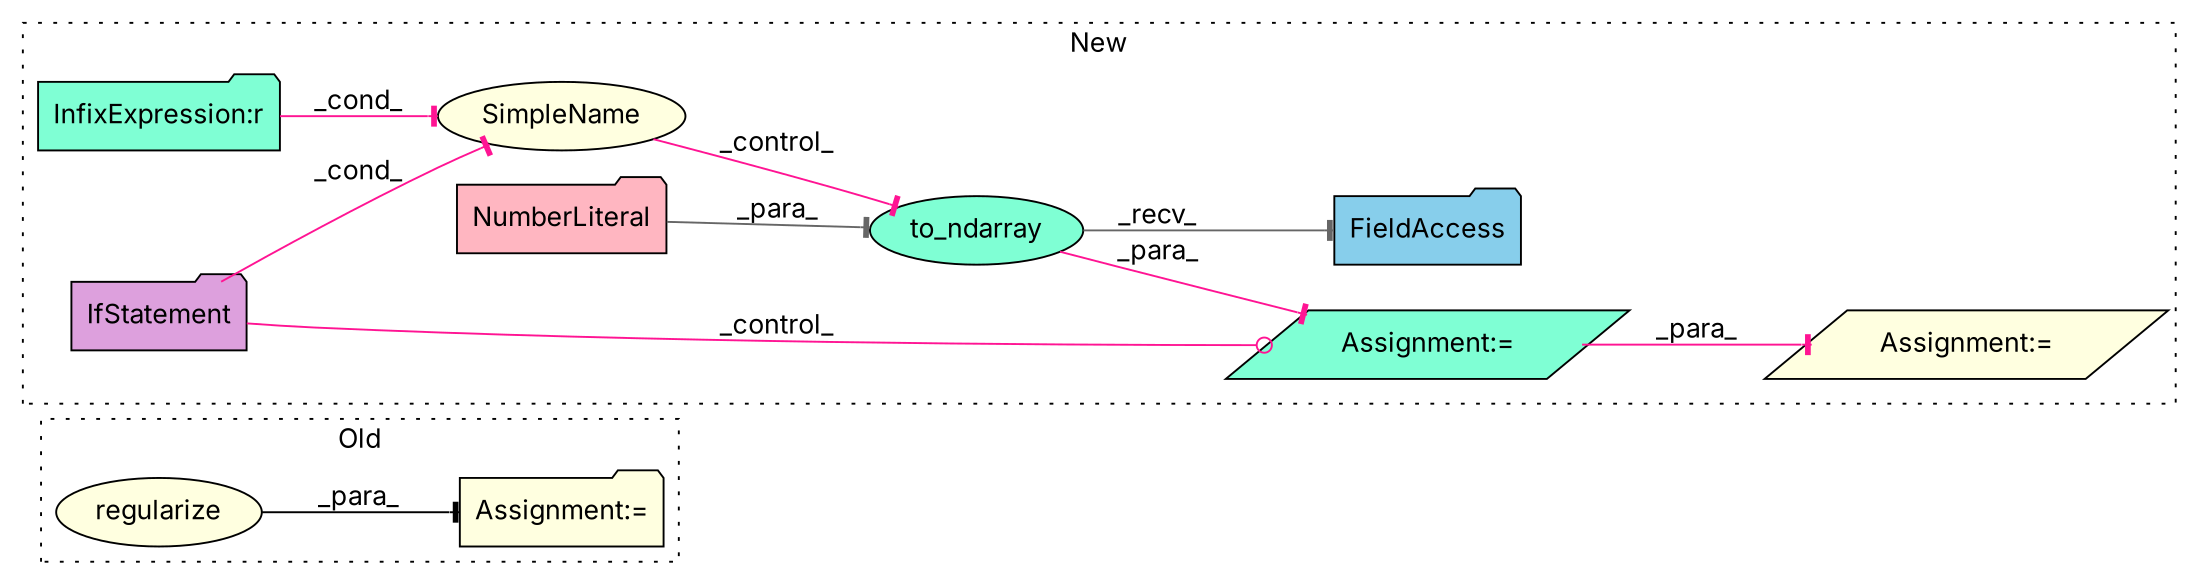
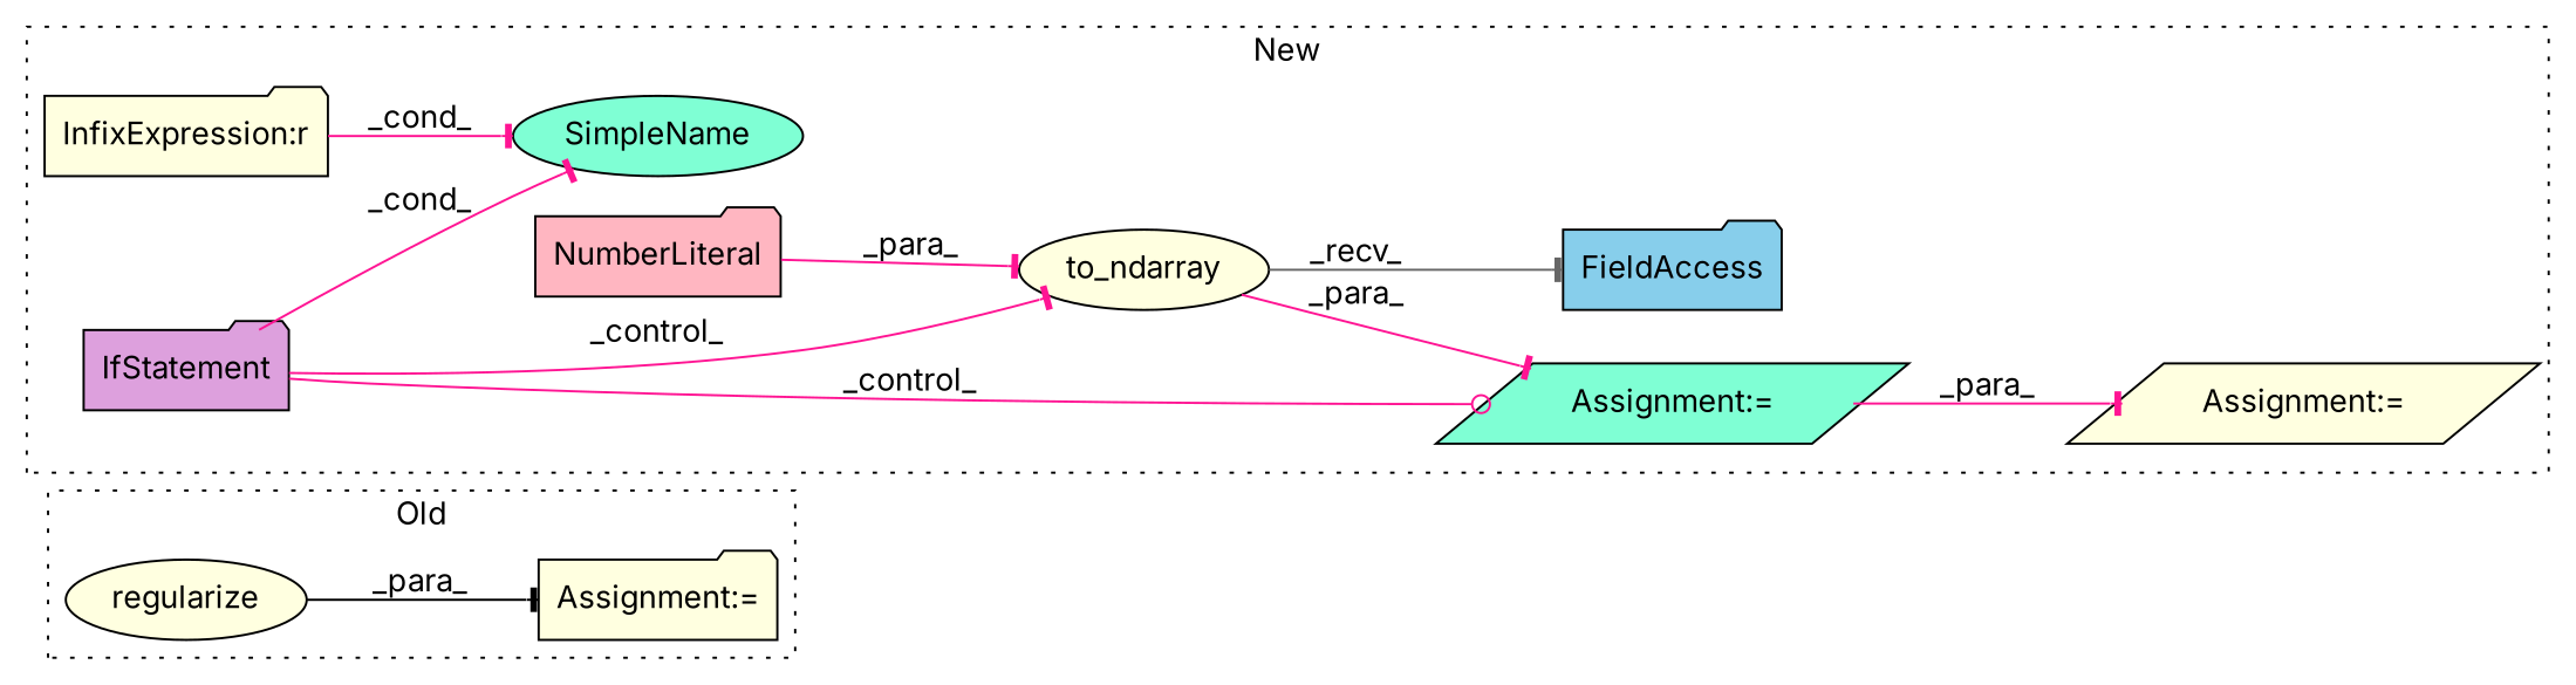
  digraph {
    fontname=Inter
    rankdir=LR
    node [a=7 fillcolor=lightyellow fontname=Inter l=1 shape=folder style=filled]
    edge [arrowhead=tee color=deeppink fontname=Inter]
    n1 [a=32 l="11,1" label=regularize s="4953,4980" shape=ellipse]
    n2 [label="Assignment:=" s=4947]
-   n3 [a=32 fillcolor=aquamarine l="11,1" label=to_ndarray s="4453,4476" shape=ellipse]
+   n3 [a=32 l="11,1" label=to_ndarray s="4453,4476" shape=ellipse]
    n4 [a=34 fillcolor=lightpink label=NumberLiteral s=4475]
-   n5 [a=27 fillcolor=aquamarine l=4 label="InfixExpression:r" s=4351]
-   n6 [a=42 label=SimpleName shape=ellipse l=""]
+   n5 [a=27 l=4 label="InfixExpression:r" s=4351]
+   n6 [a=42 fillcolor=aquamarine label=SimpleName shape=ellipse l=""]
    n7 [a=25 fillcolor=plum l="4,2" label=IfStatement s="4337,4363"]
    n8 [a=22 fillcolor=skyblue l=9 label=FieldAccess s=4435]
    n9 [label="Assignment:=" s=4586 shape=parallelogram]
    n10 [fillcolor=aquamarine label="Assignment:=" s=4434 shape=parallelogram]
    subgraph cluster_1 {
      label=Old
      style=dotted
      n1
      n2
    }
    subgraph cluster_2 {
      label=New
      style=dotted
      n3
      n4
      n5
      n6
      n7
      n8
      n9
      n10
    }
    n1 -> n2 [color=black label=_para_]
    n3 -> n8 [color=gray40 label=_recv_]
    n3 -> n10 [label=_para_]
-   n4 -> n3 [color=gray40 label=_para_]
+   n4 -> n3 [label=_para_]
    n5 -> n6 [label=_cond_]
-   n6 -> n3 [label=_control_]
+   n7 -> n3 [label=_control_]
    n7 -> n6 [label=_cond_]
    n7 -> n10 [arrowhead=odot label=_control_]
    n10 -> n9 [label=_para_]
  }
